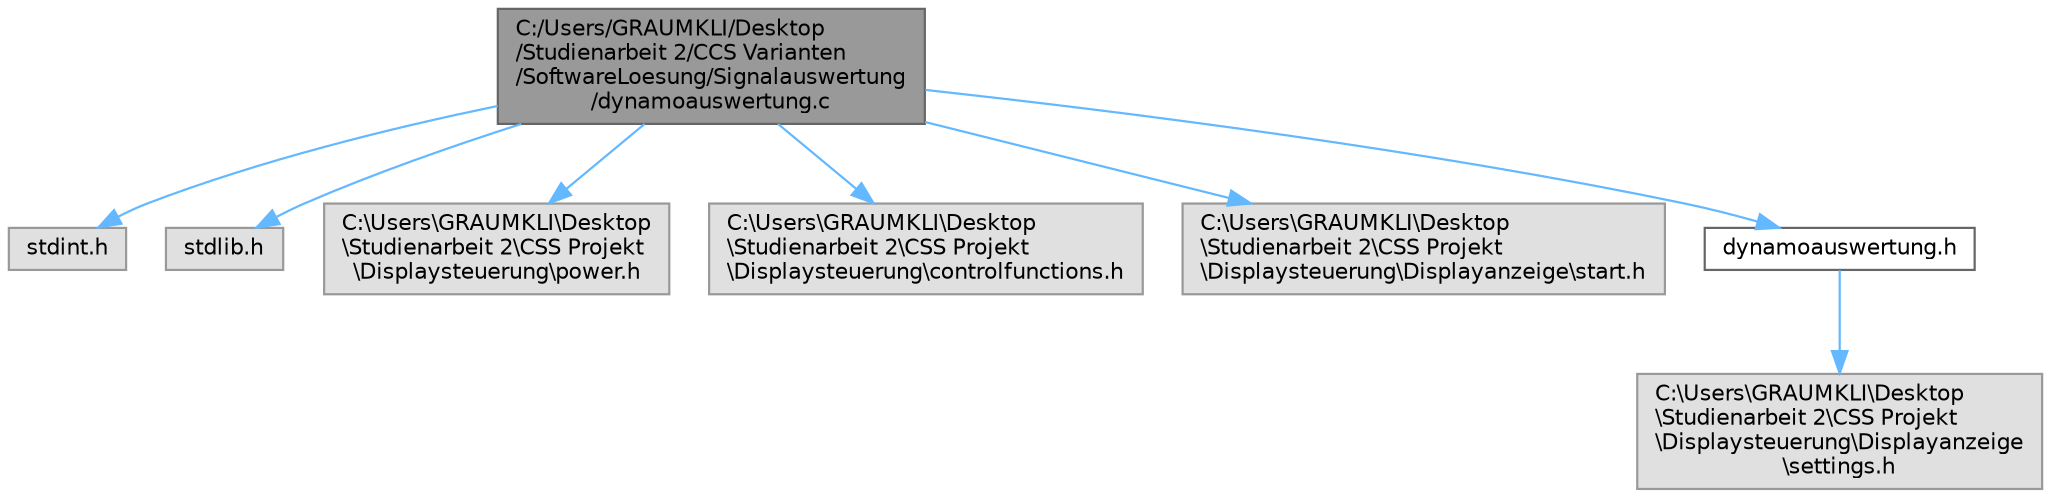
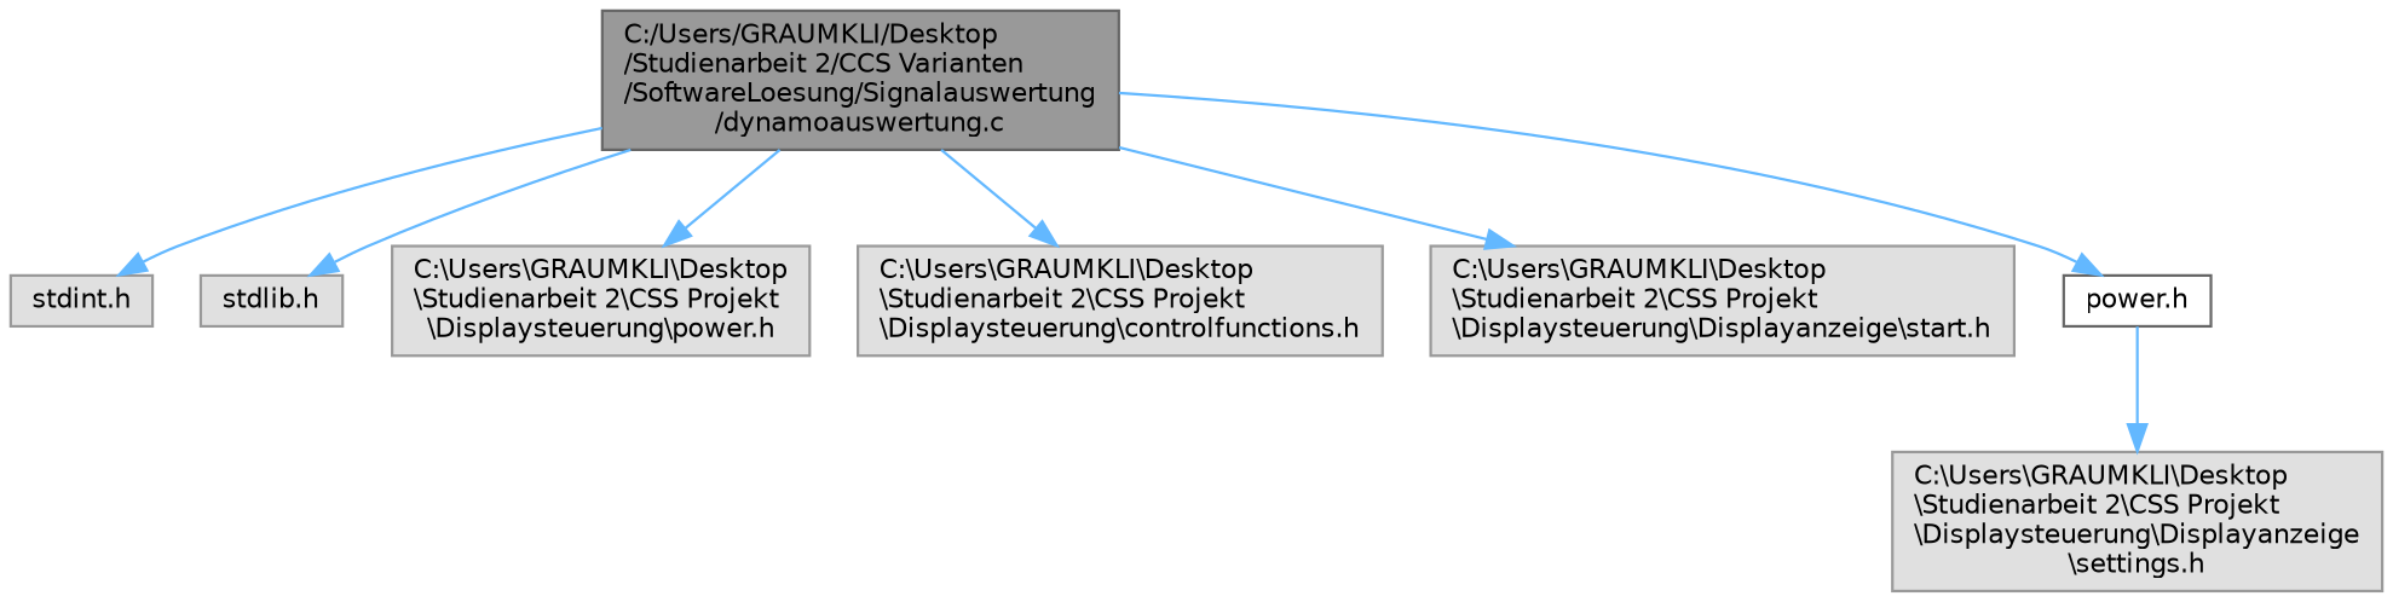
  digraph {
    node [color=grey60 fillcolor="#E0E0E0" fontname=Helvetica fontsize=10 shape=box style=filled]
    edge [color=steelblue1 fontname=Helvetica fontsize=10 labelfontname=Helvetica labelfontsize=10 style=solid]
    n1 [color=gray40 fillcolor=grey60 fontcolor=black height=0.2 label="C:/Users/GRAUMKLI/Desktop\l/Studienarbeit 2/CCS Varianten\l/SoftwareLoesung/Signalauswertung\l/dynamoauswertung.c" width=0.4]
    n2 [height=0.2 label="stdint.h" width=0.4]
    n3 [height=0.2 label="stdlib.h" width=0.4]
    n4 [height=0.2 label="C:\\Users\\GRAUMKLI\\Desktop\l\\Studienarbeit 2\\CSS Projekt\l\\Displaysteuerung\\power.h" width=0.4]
    n5 [height=0.2 label="C:\\Users\\GRAUMKLI\\Desktop\l\\Studienarbeit 2\\CSS Projekt\l\\Displaysteuerung\\controlfunctions.h" width=0.4]
    n6 [height=0.2 label="C:\\Users\\GRAUMKLI\\Desktop\l\\Studienarbeit 2\\CSS Projekt\l\\Displaysteuerung\\Displayanzeige\\start.h" width=0.4]
-   n7 [color=grey40 fillcolor=white height=0.2 label="dynamoauswertung.h" width=0.4]
+   n7 [color=grey40 fillcolor=white height=0.2 label="power.h" width=0.4]
    n8 [height=0.2 label="C:\\Users\\GRAUMKLI\\Desktop\l\\Studienarbeit 2\\CSS Projekt\l\\Displaysteuerung\\Displayanzeige\l\\settings.h" width=0.4]
    n1 -> n2
    n1 -> n3
    n1 -> n4
    n1 -> n5
    n1 -> n6
    n1 -> n7
    n7 -> n8
  }
